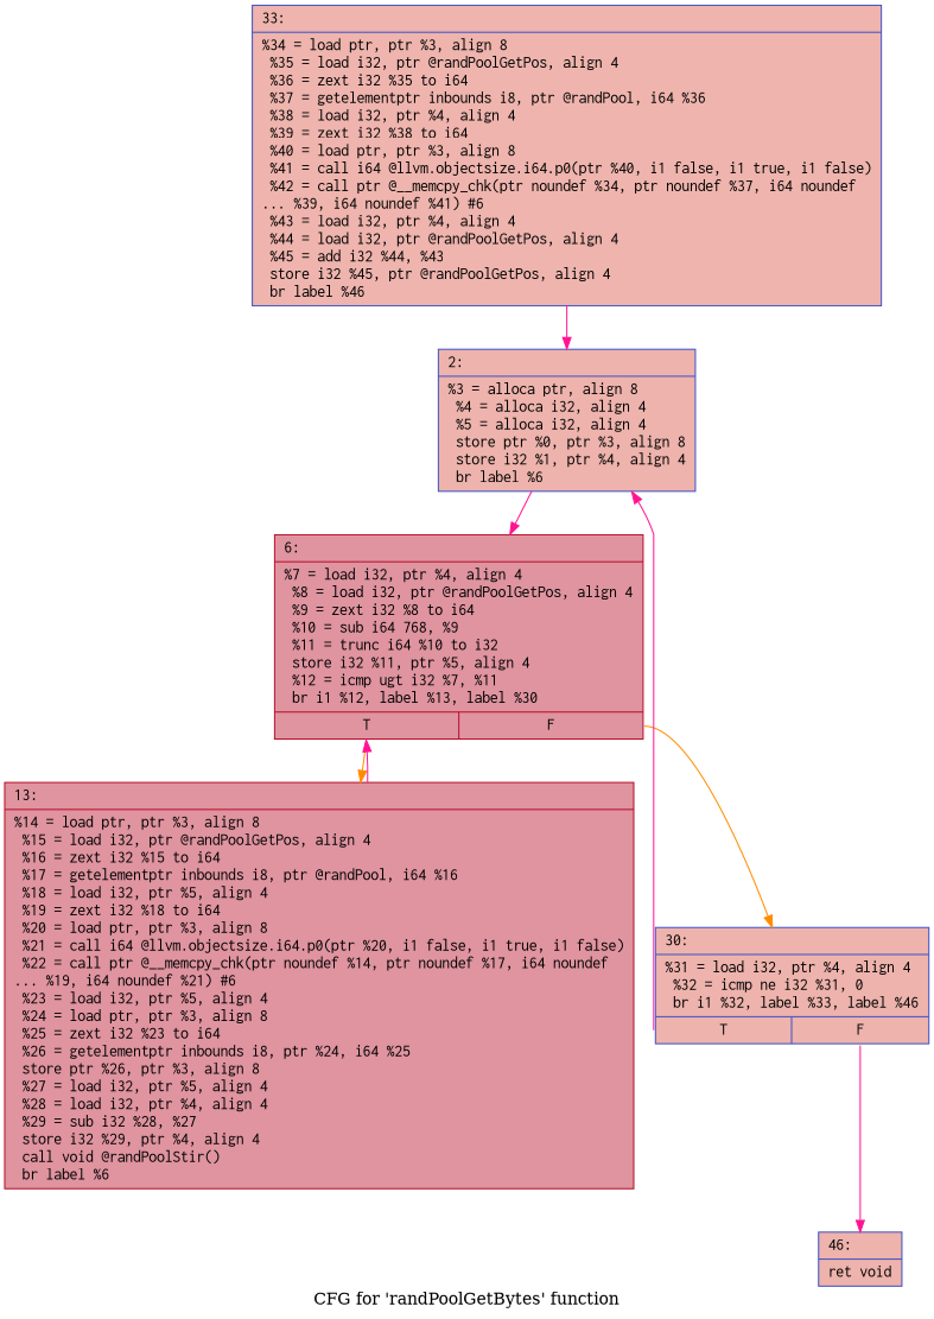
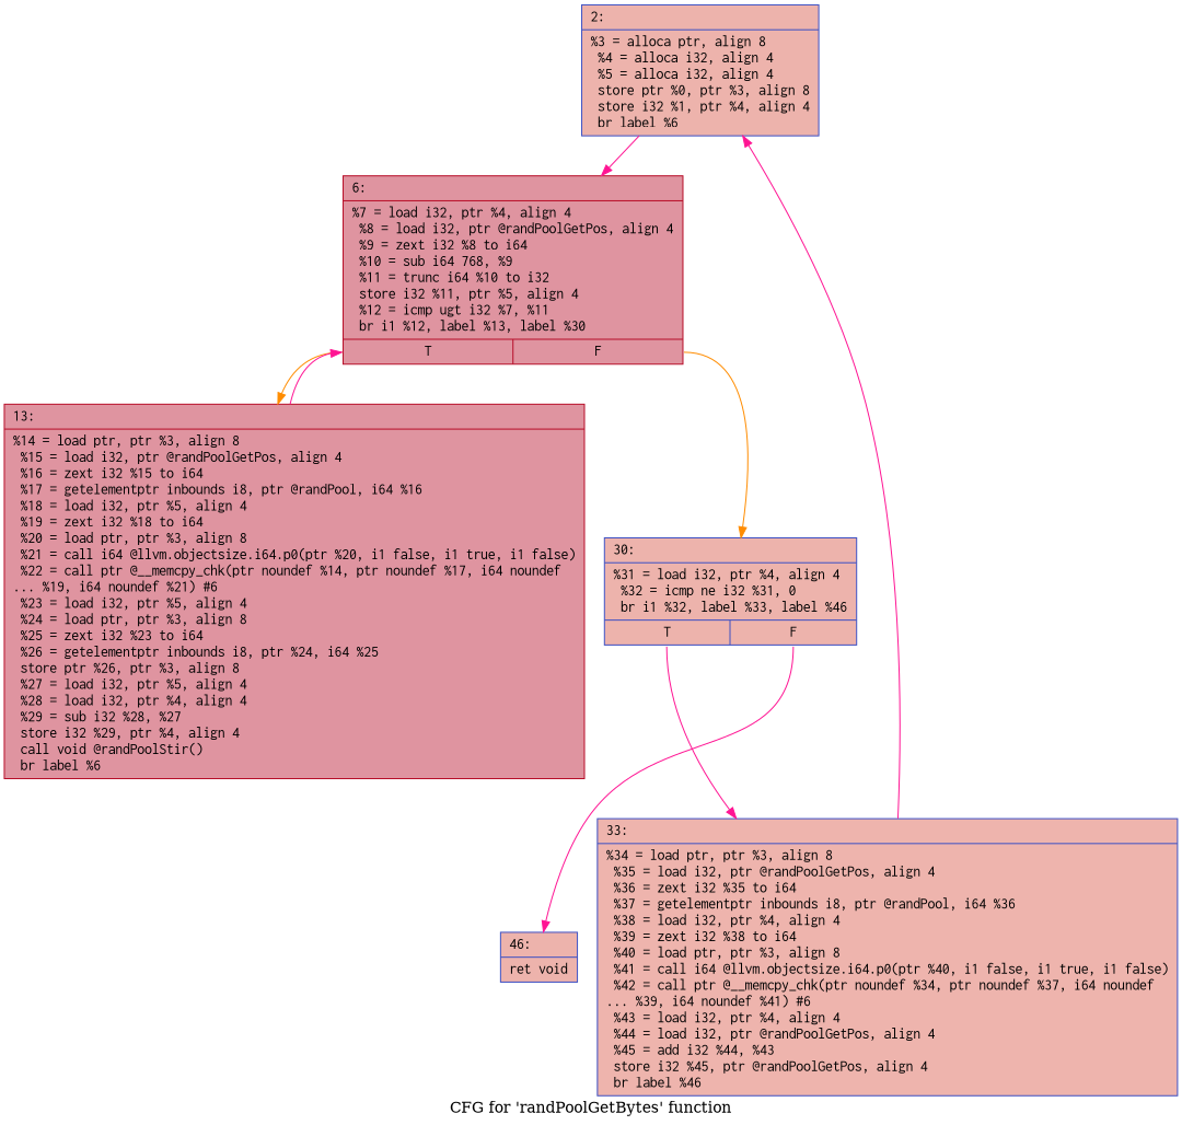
  digraph {
    label="CFG for 'randPoolGetBytes' function"
    node [color="#3d50c3ff" fillcolor="#d6524470" fontname=Courier shape=record style=filled]
    edge [color=deeppink]
    n1 [label="{2:\l|  %3 = alloca ptr, align 8\l  %4 = alloca i32, align 4\l  %5 = alloca i32, align 4\l  store ptr %0, ptr %3, align 8\l  store i32 %1, ptr %4, align 4\l  br label %6\l}"]
    n2 [color="#b70d28ff" fillcolor="#b70d2870" label="{6:\l|  %7 = load i32, ptr %4, align 4\l  %8 = load i32, ptr @randPoolGetPos, align 4\l  %9 = zext i32 %8 to i64\l  %10 = sub i64 768, %9\l  %11 = trunc i64 %10 to i32\l  store i32 %11, ptr %5, align 4\l  %12 = icmp ugt i32 %7, %11\l  br i1 %12, label %13, label %30\l|{<s0>T|<s1>F}}"]
    n3 [color="#b70d28ff" fillcolor="#b70d2870" label="{13:\l|  %14 = load ptr, ptr %3, align 8\l  %15 = load i32, ptr @randPoolGetPos, align 4\l  %16 = zext i32 %15 to i64\l  %17 = getelementptr inbounds i8, ptr @randPool, i64 %16\l  %18 = load i32, ptr %5, align 4\l  %19 = zext i32 %18 to i64\l  %20 = load ptr, ptr %3, align 8\l  %21 = call i64 @llvm.objectsize.i64.p0(ptr %20, i1 false, i1 true, i1 false)\l  %22 = call ptr @__memcpy_chk(ptr noundef %14, ptr noundef %17, i64 noundef\l... %19, i64 noundef %21) #6\l  %23 = load i32, ptr %5, align 4\l  %24 = load ptr, ptr %3, align 8\l  %25 = zext i32 %23 to i64\l  %26 = getelementptr inbounds i8, ptr %24, i64 %25\l  store ptr %26, ptr %3, align 8\l  %27 = load i32, ptr %5, align 4\l  %28 = load i32, ptr %4, align 4\l  %29 = sub i32 %28, %27\l  store i32 %29, ptr %4, align 4\l  call void @randPoolStir()\l  br label %6\l}"]
    n4 [label="{30:\l|  %31 = load i32, ptr %4, align 4\l  %32 = icmp ne i32 %31, 0\l  br i1 %32, label %33, label %46\l|{<s0>T|<s1>F}}"]
    n5 [fillcolor="#d8564670" label="{33:\l|  %34 = load ptr, ptr %3, align 8\l  %35 = load i32, ptr @randPoolGetPos, align 4\l  %36 = zext i32 %35 to i64\l  %37 = getelementptr inbounds i8, ptr @randPool, i64 %36\l  %38 = load i32, ptr %4, align 4\l  %39 = zext i32 %38 to i64\l  %40 = load ptr, ptr %3, align 8\l  %41 = call i64 @llvm.objectsize.i64.p0(ptr %40, i1 false, i1 true, i1 false)\l  %42 = call ptr @__memcpy_chk(ptr noundef %34, ptr noundef %37, i64 noundef\l... %39, i64 noundef %41) #6\l  %43 = load i32, ptr %4, align 4\l  %44 = load i32, ptr @randPoolGetPos, align 4\l  %45 = add i32 %44, %43\l  store i32 %45, ptr @randPoolGetPos, align 4\l  br label %46\l}"]
    n6 [label="{46:\l|  ret void\l}"]
    n1 -> n2
    n2 -> n3 [color=darkorange tailport=s0]
    n2 -> n4 [color=darkorange tailport=s1]
    n3 -> n2
-   n4 -> n1 [tailport=s0]
+   n4 -> n5 [tailport=s0]
    n4 -> n6 [tailport=s1]
    n5 -> n1
  }
